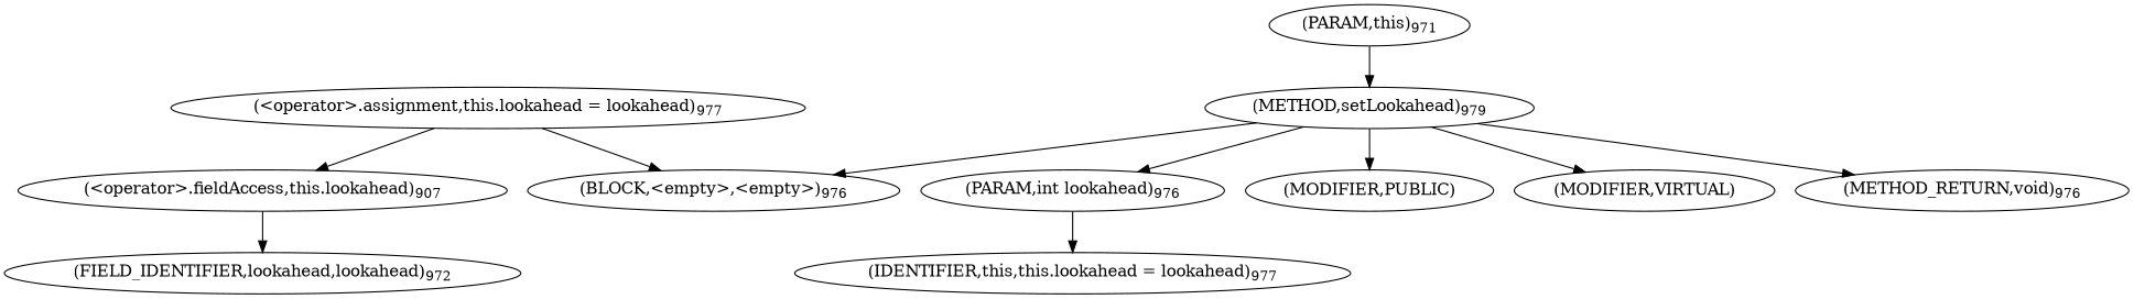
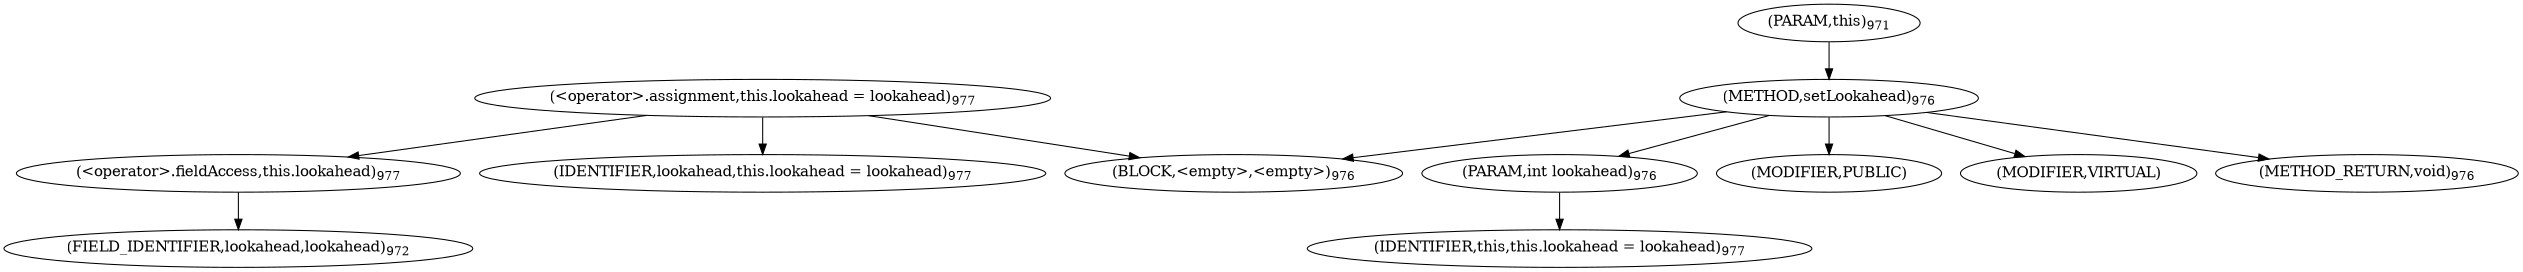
  digraph {
-   n1 [label=<(METHOD,setLookahead)<SUB>979</SUB>>]
+   n1 [label=<(METHOD,setLookahead)<SUB>976</SUB>>]
    n2 [label=<(PARAM,int lookahead)<SUB>976</SUB>>]
    n3 [label=<(BLOCK,&lt;empty&gt;,&lt;empty&gt;)<SUB>976</SUB>>]
    n4 [label=<(MODIFIER,PUBLIC)>]
    n5 [label=<(MODIFIER,VIRTUAL)>]
    n6 [label=<(METHOD_RETURN,void)<SUB>976</SUB>>]
    n7 [label=<(PARAM,this)<SUB>971</SUB>>]
    n8 [label=<(IDENTIFIER,this,this.lookahead = lookahead)<SUB>977</SUB>>]
    n9 [label=<(&lt;operator&gt;.assignment,this.lookahead = lookahead)<SUB>977</SUB>>]
-   n10 [label=<(&lt;operator&gt;.fieldAccess,this.lookahead)<SUB>907</SUB>>]
+   n10 [label=<(&lt;operator&gt;.fieldAccess,this.lookahead)<SUB>977</SUB>>]
+   n11 [label=<(IDENTIFIER,lookahead,this.lookahead = lookahead)<SUB>977</SUB>>]
    n12 [label=<(FIELD_IDENTIFIER,lookahead,lookahead)<SUB>972</SUB>>]
    n1 -> n2
    n1 -> n3
    n1 -> n4
    n1 -> n5
    n1 -> n6
    n2 -> n8
    n7 -> n1
    n9 -> n3
    n9 -> n10
+   n9 -> n11
    n10 -> n12
  }
